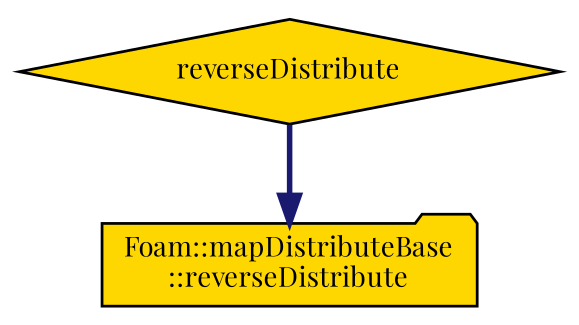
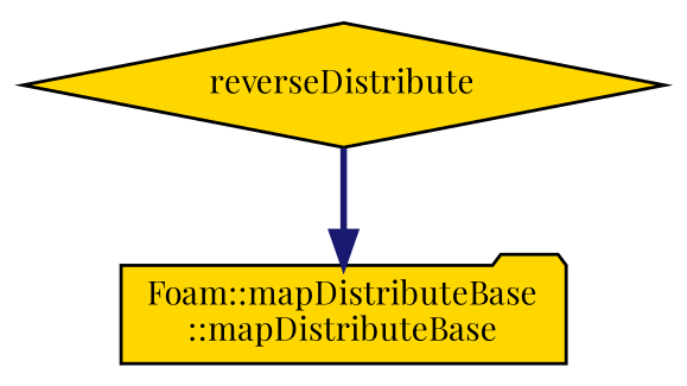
  digraph {
    rankdir=TB
    fontname="Playfair Display"
    node [color=black fillcolor=gold fontname="Playfair Display" fontsize=10 style=filled]
    n1 [fontcolor=black height=0.2 label=reverseDistribute shape=diamond width=0.4]
-   n2 [height=0.2 label="Foam::mapDistributeBase\l::reverseDistribute" shape=folder width=0.4]
+   n2 [height=0.2 label="Foam::mapDistributeBase\l::mapDistributeBase" shape=folder width=0.4]
    n1 -> n2 [color=midnightblue fontname="Playfair Display" fontsize=10 labelfontname=Helvetica labelfontsize=10 style=bold]
  }
